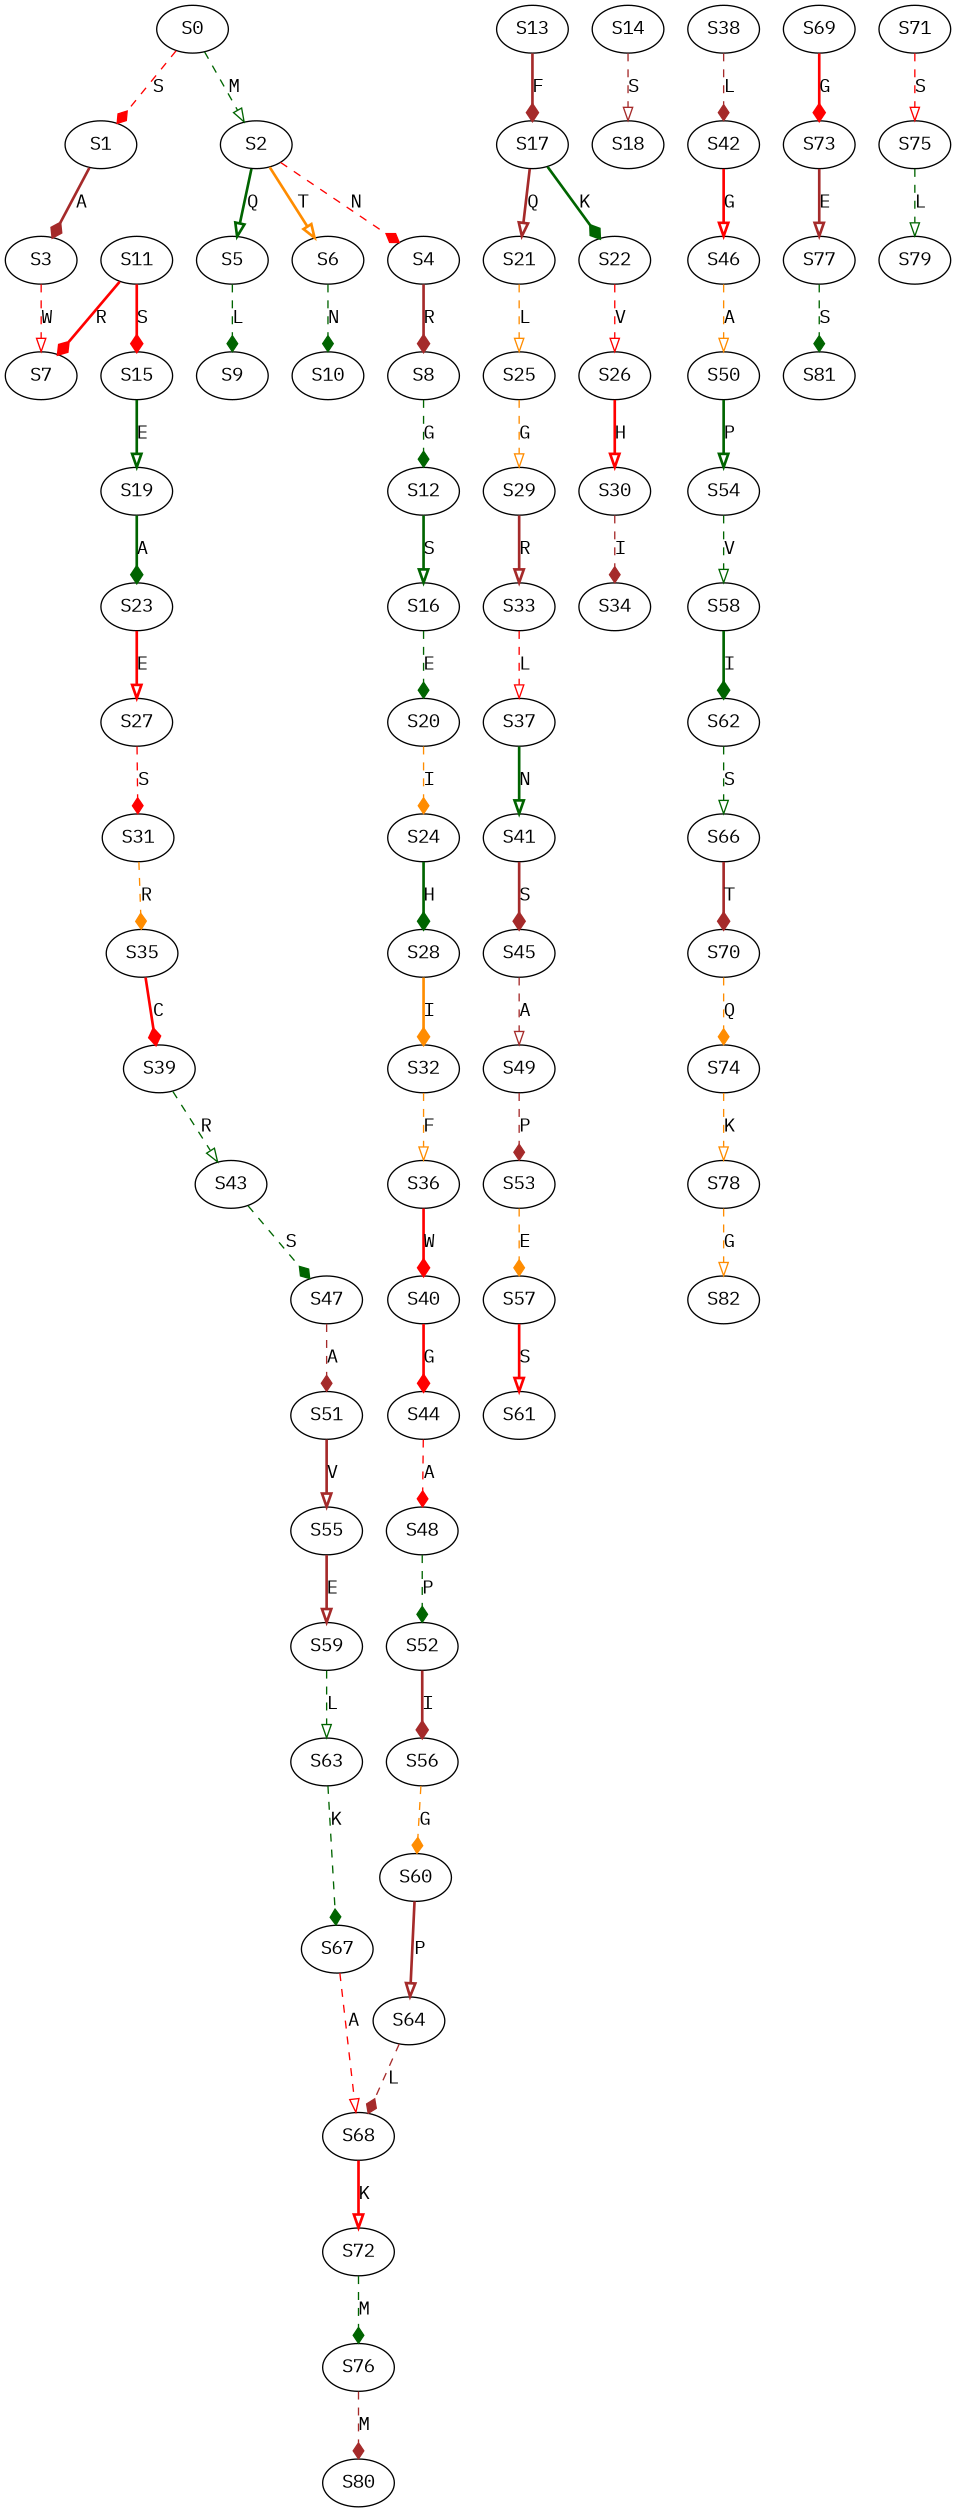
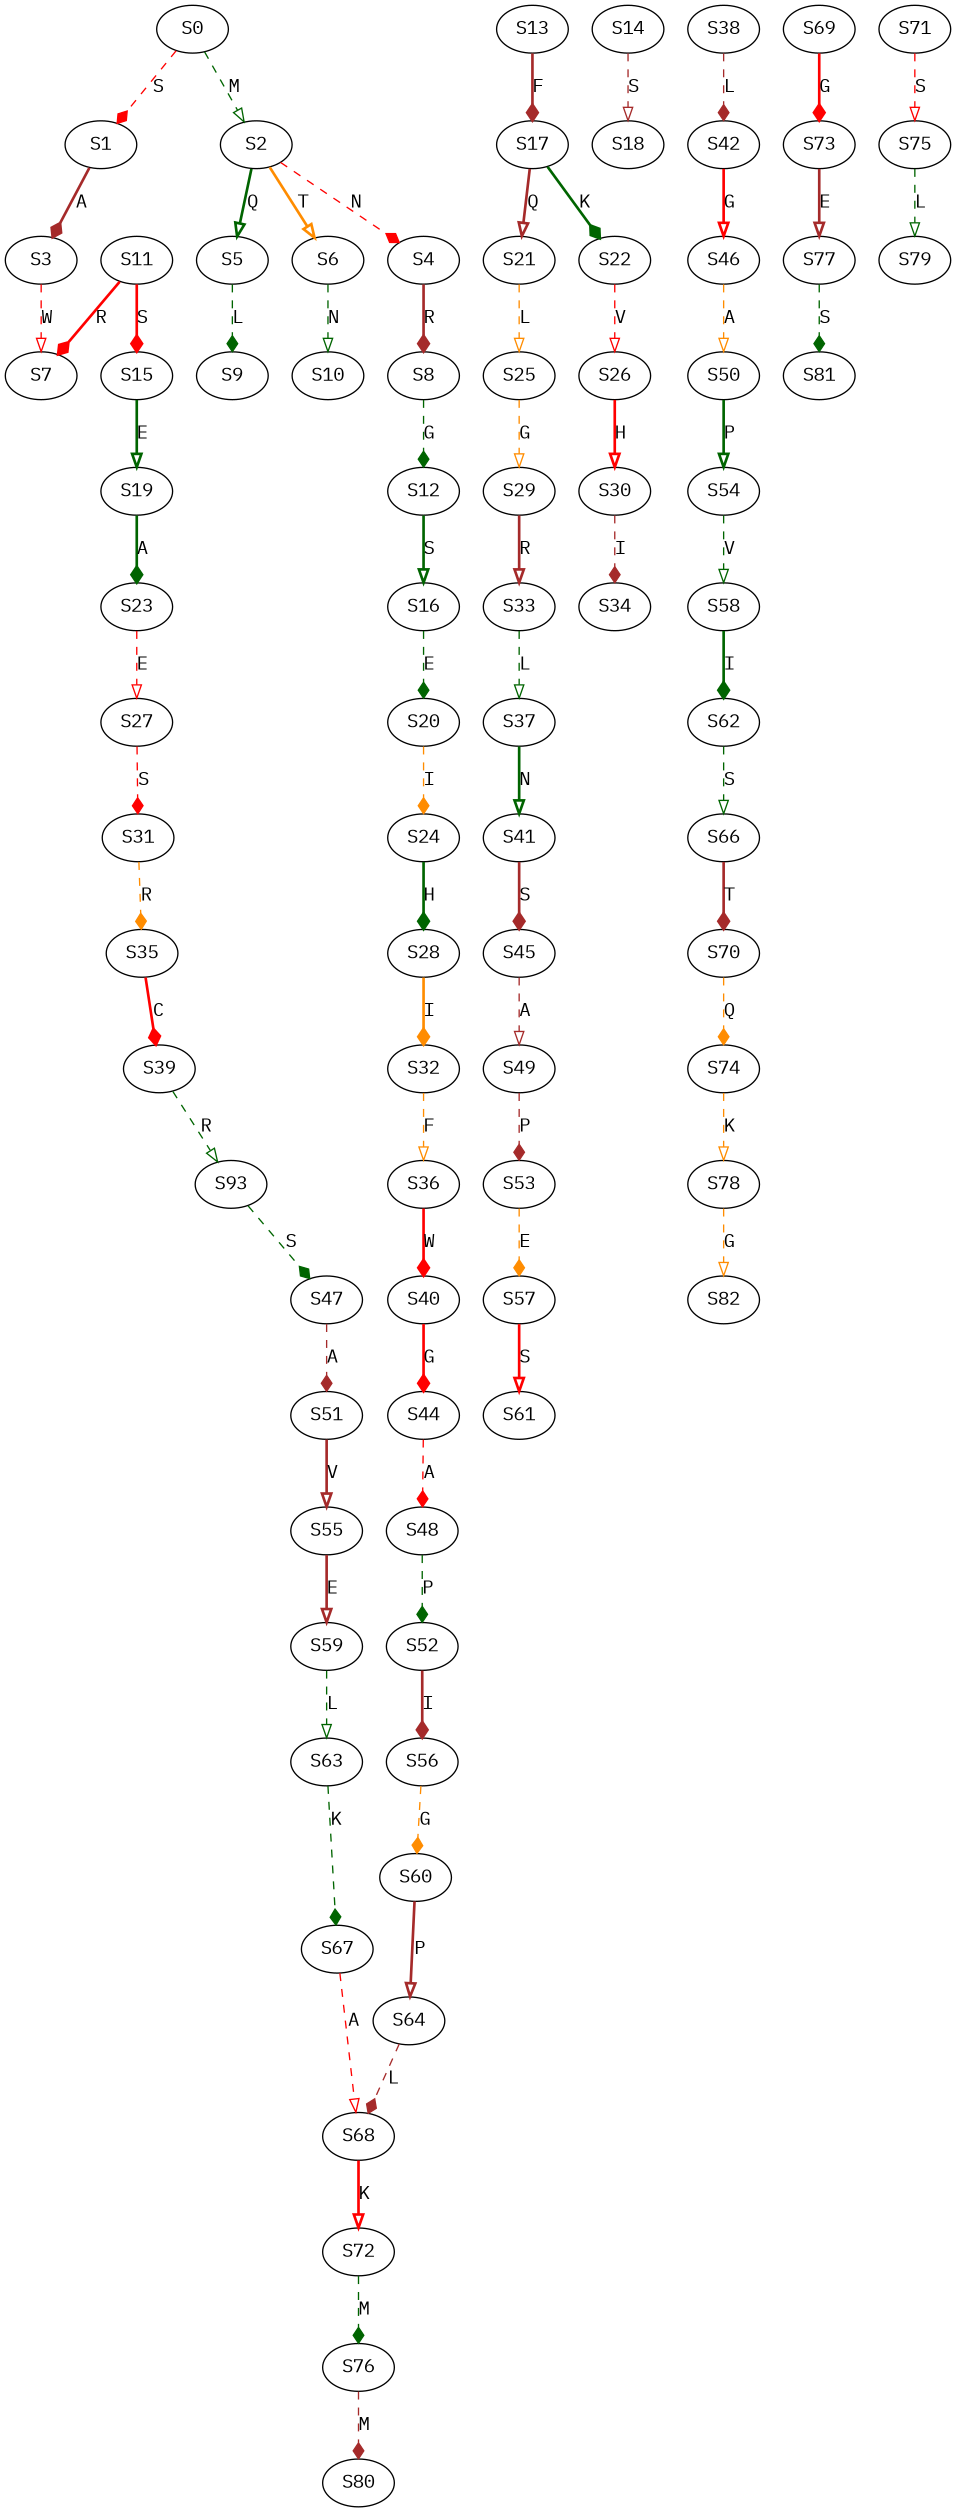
  strict digraph {
    fontname="IBM Plex Mono"
    node [fontname="IBM Plex Mono"]
    edge [arrowhead=diamond color=darkgreen fontname="IBM Plex Mono" style=dashed]
    S0
    S1
    S2
    S3
    S4
    S5
    S6
    S7
    S8
    S9
    S10
    S12
    S11
    S15
    S16
    S13
    S17
    S14
    S18
    S19
    S20
    S21
    S22
    S23
    S24
    S25
    S26
    S27
    S28
    S29
    S30
    S31
    S32
    S33
    S34
    S35
    S36
    S37
    S39
    S40
    S41
    S38
    S42
-   S43
+   S43 [label=S93]
    S44
    S45
    S46
    S47
    S48
    S49
    S50
    S51
    S52
    S53
    S54
    S55
    S56
    S57
    S58
    S59
    S60
    S61
    S62
    S63
    S64
    S66
    S67
    S68
    S70
    S72
    S69
    S73
    S74
    S71
    S75
    S76
    S77
    S78
    S79
    S80
    S81
    S82
    S0 -> S1 [color=red label=S]
    S0 -> S2 [arrowhead=onormal label=M]
    S1 -> S3 [color=brown label=A style=bold]
    S2 -> S4 [color=red label=N]
    S2 -> S5 [arrowhead=onormal label=Q style=bold]
    S2 -> S6 [arrowhead=onormal color=darkorange label=T style=bold]
    S3 -> S7 [arrowhead=onormal color=red label=W]
    S4 -> S8 [color=brown label=R style=bold]
    S5 -> S9 [label=L]
-   S6 -> S10 [label=N]
+   S6 -> S10 [arrowhead=onormal label=N]
    S8 -> S12 [label=G]
    S12 -> S16 [arrowhead=onormal label=S style=bold]
    S11 -> S7 [color=red label=R style=bold]
    S11 -> S15 [color=red label=S style=bold]
    S15 -> S19 [arrowhead=onormal label=E style=bold]
    S16 -> S20 [label=E]
    S13 -> S17 [color=brown label=F style=bold]
    S17 -> S21 [arrowhead=onormal color=brown label=Q style=bold]
    S17 -> S22 [label=K style=bold]
    S14 -> S18 [arrowhead=onormal color=brown label=S]
    S19 -> S23 [label=A style=bold]
    S20 -> S24 [color=darkorange label=I]
    S21 -> S25 [arrowhead=onormal color=darkorange label=L]
    S22 -> S26 [arrowhead=onormal color=red label=V]
-   S23 -> S27 [arrowhead=onormal color=red label=E style=bold]
+   S23 -> S27 [arrowhead=onormal color=red label=E]
    S24 -> S28 [label=H style=bold]
    S25 -> S29 [arrowhead=onormal color=darkorange label=G]
    S26 -> S30 [arrowhead=onormal color=red label=H style=bold]
    S27 -> S31 [color=red label=S]
    S28 -> S32 [color=darkorange label=I style=bold]
    S29 -> S33 [arrowhead=onormal color=brown label=R style=bold]
    S30 -> S34 [color=brown label=I]
    S31 -> S35 [color=darkorange label=R]
    S32 -> S36 [arrowhead=onormal color=darkorange label=F]
-   S33 -> S37 [arrowhead=onormal color=red label=L]
+   S33 -> S37 [arrowhead=onormal label=L]
    S35 -> S39 [color=red label=C style=bold]
    S36 -> S40 [color=red label=W style=bold]
    S37 -> S41 [arrowhead=onormal label=N style=bold]
    S39 -> S43 [arrowhead=onormal label=R]
    S40 -> S44 [color=red label=G style=bold]
    S41 -> S45 [color=brown label=S style=bold]
    S38 -> S42 [color=brown label=L]
    S42 -> S46 [arrowhead=onormal color=red label=G style=bold]
    S43 -> S47 [label=S]
    S44 -> S48 [color=red label=A]
    S45 -> S49 [arrowhead=onormal color=brown label=A]
    S46 -> S50 [arrowhead=onormal color=darkorange label=A]
    S47 -> S51 [color=brown label=A]
    S48 -> S52 [label=P]
    S49 -> S53 [color=brown label=P]
    S50 -> S54 [arrowhead=onormal label=P style=bold]
    S51 -> S55 [arrowhead=onormal color=brown label=V style=bold]
    S52 -> S56 [color=brown label=I style=bold]
    S53 -> S57 [color=darkorange label=E]
    S54 -> S58 [arrowhead=onormal label=V]
    S55 -> S59 [arrowhead=onormal color=brown label=E style=bold]
    S56 -> S60 [color=darkorange label=G]
    S57 -> S61 [arrowhead=onormal color=red label=S style=bold]
    S58 -> S62 [label=I style=bold]
    S59 -> S63 [arrowhead=onormal label=L]
    S60 -> S64 [arrowhead=onormal color=brown label=P style=bold]
    S62 -> S66 [arrowhead=onormal label=S]
    S63 -> S67 [label=K]
    S64 -> S68 [color=brown label=L]
    S66 -> S70 [color=brown label=T style=bold]
    S67 -> S68 [arrowhead=onormal color=red label=A]
    S68 -> S72 [arrowhead=onormal color=red label=K style=bold]
    S70 -> S74 [color=darkorange label=Q]
    S72 -> S76 [label=M]
    S69 -> S73 [color=red label=G style=bold]
    S73 -> S77 [arrowhead=onormal color=brown label=E style=bold]
    S74 -> S78 [arrowhead=onormal color=darkorange label=K]
    S71 -> S75 [arrowhead=onormal color=red label=S]
    S75 -> S79 [arrowhead=onormal label=L]
    S76 -> S80 [color=brown label=M]
    S77 -> S81 [label=S]
    S78 -> S82 [arrowhead=onormal color=darkorange label=G]
  }
